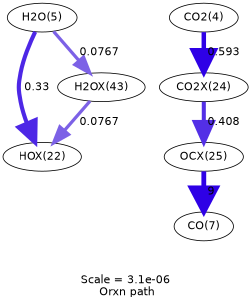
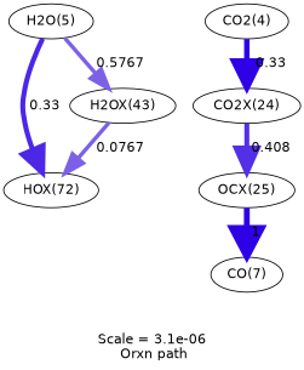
  digraph {
    fontname=Helvetica
    label="Scale = 3.1e-06\l Orxn path"
    node [fontname=Helvetica]
    edge [arrowsize=2.03 color="0.7, 0.577, 0.9" fontname=Helvetica penwidth=4.06]
-   n1 [label="HOX(22)"]
+   n1 [label="HOX(72)"]
    n2 [label="OCX(25)"]
    n3 [label="CO(7)"]
    n4 [label="CO2X(24)"]
    n5 [label="H2O(5)"]
    n6 [label="H2OX(43)"]
    n7 [label="CO2(4)"]
-   n2 -> n3 [arrowsize=3 color="0.7, 1.5, 0.9" label=" 9" penwidth=6]
+   n2 -> n3 [arrowsize=3 color="0.7, 1.5, 0.9" label=" 1" penwidth=6]
    n4 -> n2 [arrowsize=2.54 color="0.7, 0.796, 0.9" label=" 0.408" penwidth=5.08]
    n5 -> n1 [arrowsize=2.58 color="0.7, 0.83, 0.9" label=" 0.33" penwidth=5.16]
-   n5 -> n6 [label=" 0.0767"]
+   n5 -> n6 [label=" 0.5767"]
    n6 -> n1 [label=" 0.0767"]
-   n7 -> n4 [arrowsize=2.8 color="0.7, 1.09, 0.9" label=" 0.593" penwidth=5.6]
+   n7 -> n4 [arrowsize=2.8 color="0.7, 1.09, 0.9" label=" 0.33" penwidth=5.6]
  }
